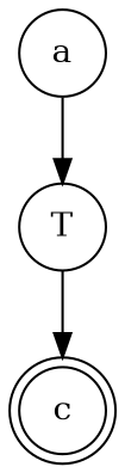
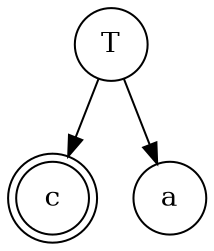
  digraph {
    node [color=black shape=circle]
    c [shape=doublecircle]
    T
    a
    T -> c
-   a -> T
+   T -> a
  }
